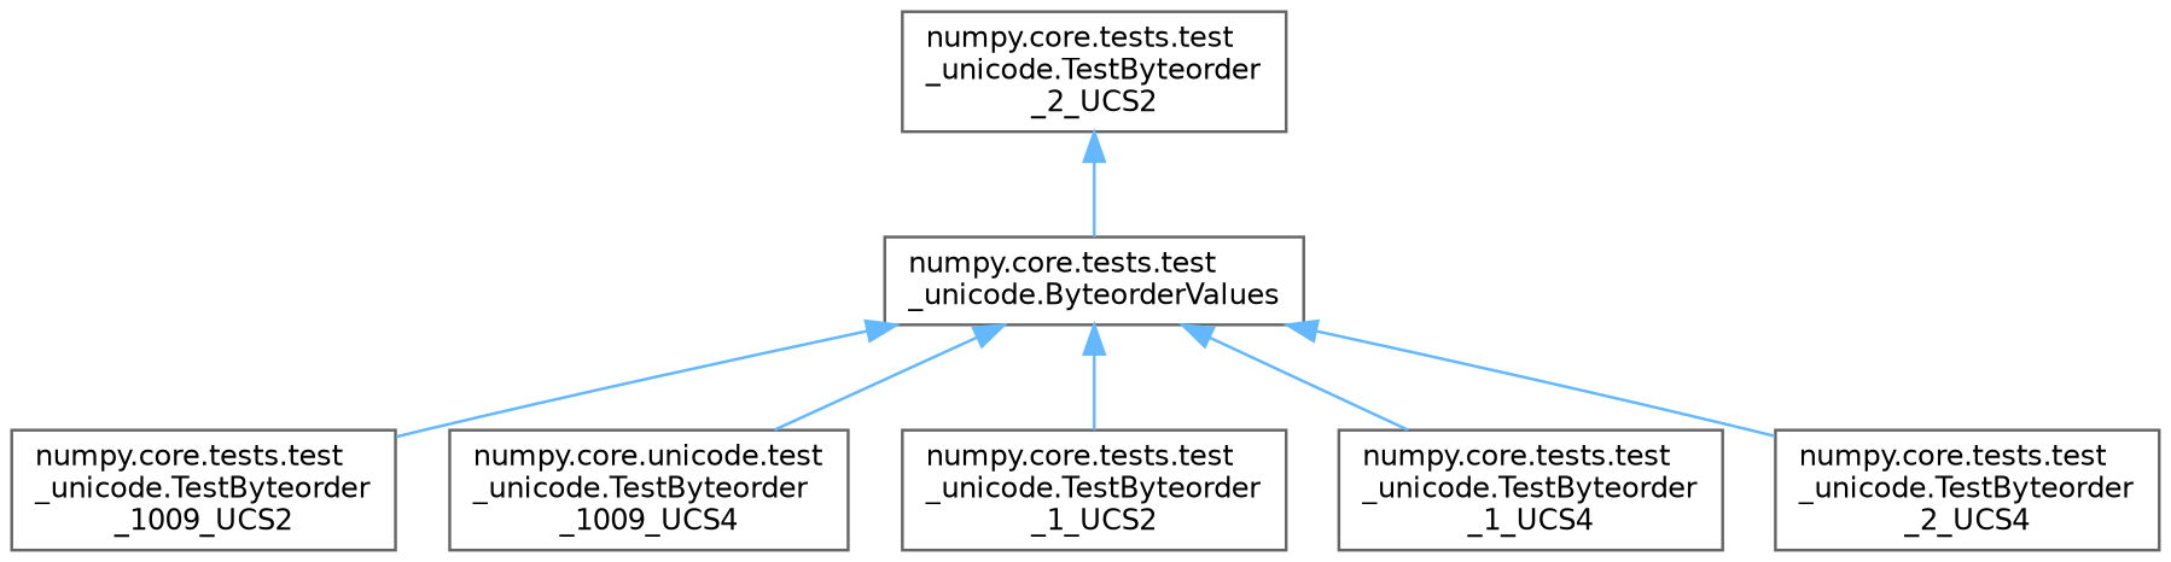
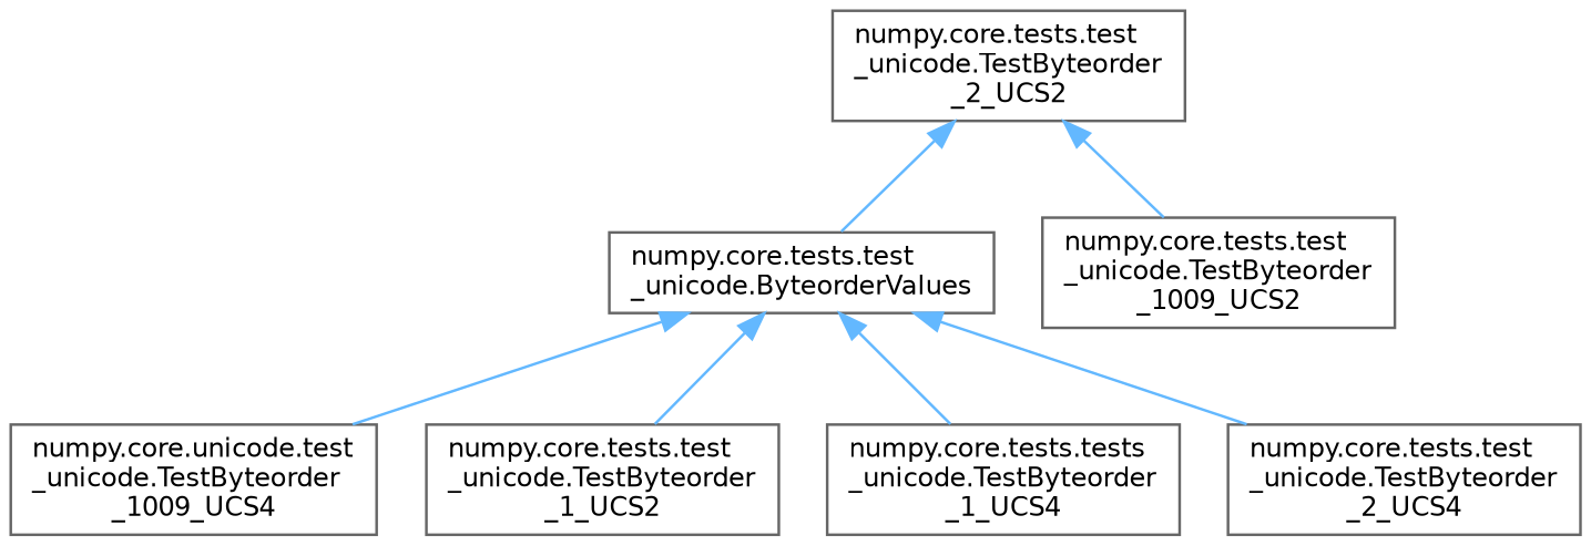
  digraph {
    rankdir=TB
    node [color=grey40 fillcolor=white fontname=Helvetica fontsize=10 shape=box style=filled]
    edge [color=steelblue1 dir=back fontname=Helvetica fontsize=10 labelfontname=Helvetica labelfontsize=10 style=solid]
    n1 [height=0.2 label="numpy.core.tests.test\l_unicode.ByteorderValues" width=0.4]
    n2 [height=0.2 label="numpy.core.tests.test\l_unicode.TestByteorder\l_1009_UCS2" width=0.4]
    n3 [height=0.2 label="numpy.core.unicode.test\l_unicode.TestByteorder\l_1009_UCS4" width=0.4]
    n4 [height=0.2 label="numpy.core.tests.test\l_unicode.TestByteorder\l_1_UCS2" width=0.4]
-   n5 [height=0.2 label="numpy.core.tests.test\l_unicode.TestByteorder\l_1_UCS4" width=0.4]
+   n5 [height=0.2 label="numpy.core.tests.tests\l_unicode.TestByteorder\l_1_UCS4" width=0.4]
    n6 [height=0.2 label="numpy.core.tests.test\l_unicode.TestByteorder\l_2_UCS4" width=0.4]
    n7 [height=0.2 label="numpy.core.tests.test\l_unicode.TestByteorder\l_2_UCS2" width=0.4]
-   n1 -> n2
+   n7 -> n2
    n1 -> n3
    n1 -> n4
    n1 -> n5
    n1 -> n6
    n7 -> n1
  }
